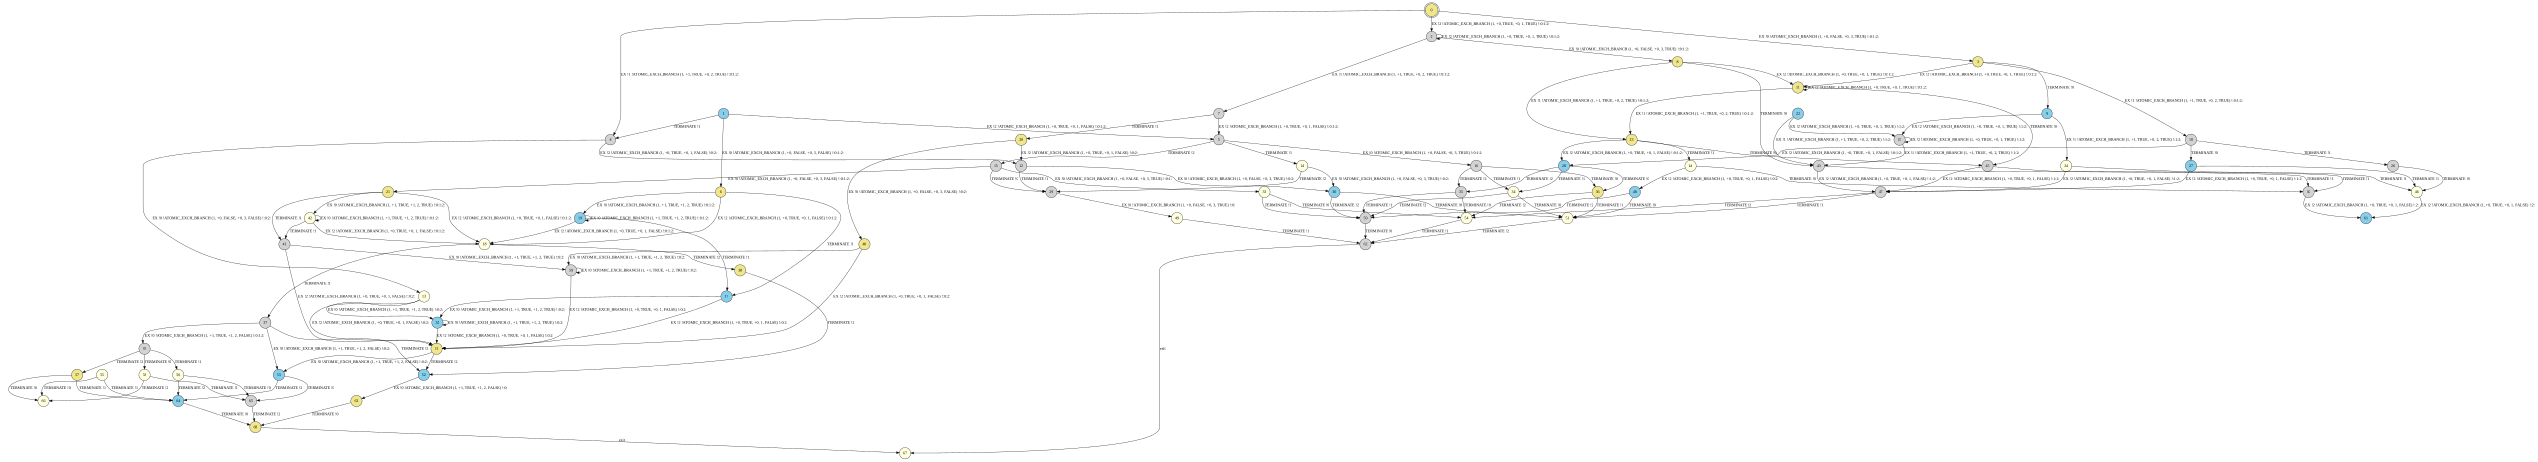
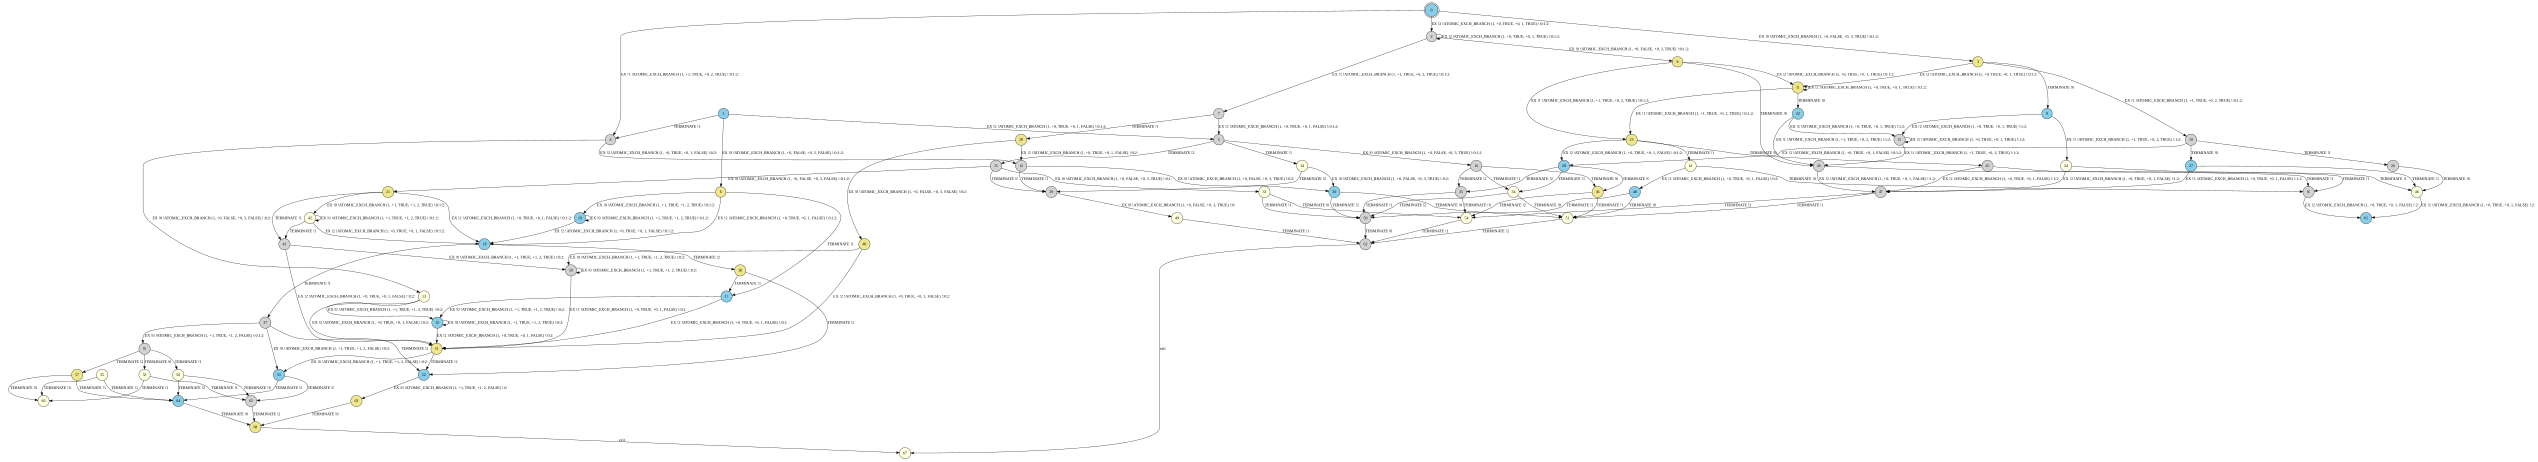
  digraph {
    fontname="Liberation Serif"
    node [fillcolor=lightgrey fontname="Liberation Serif" shape=circle style=filled]
    edge [fontname="Liberation Serif"]
-   0 [fillcolor=khaki peripheries=2]
+   0 [fillcolor=skyblue peripheries=2]
    2
    3 [fillcolor=khaki]
    4
    1 [fillcolor=skyblue]
    5
    6 [fillcolor=khaki]
    7
    8 [fillcolor=khaki]
    9 [fillcolor=skyblue]
    10
    11 [fillcolor=khaki]
    12
    13 [fillcolor=lightyellow]
    14 [fillcolor=lightyellow]
    15
    16
    17 [fillcolor=skyblue]
-   18 [fillcolor=lightyellow]
+   18 [fillcolor=skyblue]
    19 [fillcolor=skyblue]
    20 [fillcolor=khaki]
    23 [fillcolor=khaki]
    43
    24 [fillcolor=lightyellow]
    25
    26
    27 [fillcolor=skyblue]
    28 [fillcolor=skyblue]
    22 [fillcolor=skyblue]
    29
    30 [fillcolor=skyblue]
    31 [fillcolor=khaki]
    32 [fillcolor=skyblue]
    21 [fillcolor=khaki]
    33 [fillcolor=lightyellow]
    34 [fillcolor=lightyellow]
    35
    36 [fillcolor=khaki]
    37
    38 [fillcolor=khaki]
    40 [fillcolor=khaki]
    41
    42 [fillcolor=lightyellow]
    44 [fillcolor=lightyellow]
    45
    46 [fillcolor=lightyellow]
    47
    49 [fillcolor=lightyellow]
    50
    51 [fillcolor=lightyellow]
    52 [fillcolor=skyblue]
    53 [fillcolor=skyblue]
    54 [fillcolor=lightyellow]
    39
    56 [fillcolor=lightyellow]
    57 [fillcolor=khaki]
    58 [fillcolor=lightyellow]
    59
    60
    48 [fillcolor=skyblue]
    61 [fillcolor=skyblue]
    62
    63 [fillcolor=khaki]
    64 [fillcolor=skyblue]
    65
    55 [fillcolor=lightyellow]
    66 [fillcolor=lightyellow]
    67 [fillcolor=lightyellow]
    68 [fillcolor=khaki]
    0 -> 2 [label="EX !2 !ATOMIC_EXCH_BRANCH (1, +0, TRUE, +0, 1, TRUE) !:0:1:2:"]
    0 -> 3 [label="EX !0 !ATOMIC_EXCH_BRANCH (1, +0, FALSE, +0, 3, TRUE) !:0:1:2:"]
    0 -> 4 [label="EX !1 !ATOMIC_EXCH_BRANCH (1, +1, TRUE, +0, 2, TRUE) !:0:1:2:"]
    2 -> 2 [label="EX !2 !ATOMIC_EXCH_BRANCH (1, +0, TRUE, +0, 1, TRUE) !:0:1:2:"]
    2 -> 7 [label="EX !1 !ATOMIC_EXCH_BRANCH (1, +1, TRUE, +0, 2, TRUE) !:0:1:2:"]
    2 -> 8 [label="EX !0 !ATOMIC_EXCH_BRANCH (1, +0, FALSE, +0, 3, TRUE) !:0:1:2:"]
    3 -> 9 [label="TERMINATE !0"]
    3 -> 10 [label="EX !1 !ATOMIC_EXCH_BRANCH (1, +1, TRUE, +0, 2, TRUE) !:0:1:2:"]
    3 -> 11 [label="EX !2 !ATOMIC_EXCH_BRANCH (1, +0, TRUE, +0, 1, TRUE) !:0:1:2:"]
    4 -> 12 [label="EX !2 !ATOMIC_EXCH_BRANCH (1, +0, TRUE, +0, 1, FALSE) !:0:2:"]
    4 -> 13 [label="EX !0 !ATOMIC_EXCH_BRANCH (1, +0, FALSE, +0, 3, FALSE) !:0:2:"]
    1 -> 4 [label="TERMINATE !1"]
    1 -> 5 [label="EX !2 !ATOMIC_EXCH_BRANCH (1, +0, TRUE, +0, 1, FALSE) !:0:1:2:"]
    1 -> 6 [label="EX !0 !ATOMIC_EXCH_BRANCH (1, +0, FALSE, +0, 3, FALSE) !:0:1:2:"]
    5 -> 14 [label="TERMINATE !1"]
    5 -> 15 [label="TERMINATE !2"]
    5 -> 16 [label="EX !0 !ATOMIC_EXCH_BRANCH (1, +0, FALSE, +0, 3, TRUE) !:0:1:2:"]
    6 -> 17 [label="TERMINATE !1"]
    6 -> 18 [label="EX !2 !ATOMIC_EXCH_BRANCH (1, +0, TRUE, +0, 1, FALSE) !:0:1:2:"]
    6 -> 19 [label="EX !0 !ATOMIC_EXCH_BRANCH (1, +1, TRUE, +1, 2, TRUE) !:0:1:2:"]
    7 -> 5 [label="EX !2 !ATOMIC_EXCH_BRANCH (1, +0, TRUE, +0, 1, FALSE) !:0:1:2:"]
    7 -> 20 [label="TERMINATE !1"]
    8 -> 11 [label="EX !2 !ATOMIC_EXCH_BRANCH (1, +0, TRUE, +0, 1, TRUE) !:0:1:2:"]
    8 -> 23 [label="EX !1 !ATOMIC_EXCH_BRANCH (1, +1, TRUE, +0, 2, TRUE) !:0:1:2:"]
    8 -> 43 [label="TERMINATE !0"]
    9 -> 24 [label="EX !1 !ATOMIC_EXCH_BRANCH (1, +1, TRUE, +0, 2, TRUE) !:1:2:"]
    9 -> 25 [label="EX !2 !ATOMIC_EXCH_BRANCH (1, +0, TRUE, +0, 1, TRUE) !:1:2:"]
    10 -> 26 [label="TERMINATE !1"]
    10 -> 27 [label="TERMINATE !0"]
    10 -> 28 [label="EX !2 !ATOMIC_EXCH_BRANCH (1, +0, TRUE, +0, 1, FALSE) !:0:1:2:"]
    11 -> 11 [label="EX !2 !ATOMIC_EXCH_BRANCH (1, +0, TRUE, +0, 1, TRUE) !:0:1:2:"]
    11 -> 23 [label="EX !1 !ATOMIC_EXCH_BRANCH (1, +1, TRUE, +0, 2, TRUE) !:0:1:2:"]
-   11 -> 45 [label="TERMINATE !0"]
+   11 -> 22 [label="TERMINATE !0"]
    12 -> 29 [label="TERMINATE !1"]
    12 -> 30 [label="EX !0 !ATOMIC_EXCH_BRANCH (1, +0, FALSE, +0, 3, TRUE) !:0:2:"]
    13 -> 31 [label="EX !2 !ATOMIC_EXCH_BRANCH (1, +0, TRUE, +0, 1, FALSE) !:0:2:"]
    13 -> 32 [label="EX !0 !ATOMIC_EXCH_BRANCH (1, +1, TRUE, +1, 2, TRUE) !:0:2:"]
    14 -> 29 [label="TERMINATE !2"]
    14 -> 30 [label="EX !0 !ATOMIC_EXCH_BRANCH (1, +0, FALSE, +0, 3, TRUE) !:0:2:"]
    15 -> 29 [label="TERMINATE !0"]
    15 -> 21 [label="EX !0 !ATOMIC_EXCH_BRANCH (1, +0, FALSE, +0, 3, FALSE) !:0:1:2:"]
    15 -> 33 [label="EX !0 !ATOMIC_EXCH_BRANCH (1, +0, FALSE, +0, 3, TRUE) !:0:1:"]
    16 -> 34 [label="TERMINATE !1"]
    16 -> 35 [label="TERMINATE !2"]
    16 -> 36 [label="TERMINATE !0"]
    17 -> 31 [label="EX !2 !ATOMIC_EXCH_BRANCH (1, +0, TRUE, +0, 1, FALSE) !:0:2:"]
    17 -> 32 [label="EX !0 !ATOMIC_EXCH_BRANCH (1, +1, TRUE, +1, 2, TRUE) !:0:2:"]
    18 -> 37 [label="TERMINATE !1"]
    18 -> 38 [label="TERMINATE !2"]
-   19 -> 17 [label="TERMINATE !1"]
+   38 -> 17 [label="TERMINATE !1"]
    19 -> 18 [label="EX !2 !ATOMIC_EXCH_BRANCH (1, +0, TRUE, +0, 1, FALSE) !:0:1:2:"]
    19 -> 19 [label="EX !0 !ATOMIC_EXCH_BRANCH (1, +1, TRUE, +1, 2, TRUE) !:0:1:2:"]
    20 -> 12 [label="EX !2 !ATOMIC_EXCH_BRANCH (1, +0, TRUE, +0, 1, FALSE) !:0:2:"]
    20 -> 40 [label="EX !0 !ATOMIC_EXCH_BRANCH (1, +0, FALSE, +0, 3, FALSE) !:0:2:"]
    23 -> 28 [label="EX !2 !ATOMIC_EXCH_BRANCH (1, +0, TRUE, +0, 1, FALSE) !:0:1:2:"]
    23 -> 44 [label="TERMINATE !1"]
    23 -> 45 [label="TERMINATE !0"]
    43 -> 47 [label="EX !2 !ATOMIC_EXCH_BRANCH (1, +0, TRUE, +0, 1, FALSE) !:1:2:"]
    43 -> 60 [label="TERMINATE !1"]
    24 -> 46 [label="TERMINATE !1"]
    24 -> 47 [label="EX !2 !ATOMIC_EXCH_BRANCH (1, +0, TRUE, +0, 1, FALSE) !:1:2:"]
    25 -> 43 [label="EX !1 !ATOMIC_EXCH_BRANCH (1, +1, TRUE, +0, 2, TRUE) !:1:2:"]
    25 -> 25 [label="EX !2 !ATOMIC_EXCH_BRANCH (1, +0, TRUE, +0, 1, TRUE) !:1:2:"]
    26 -> 46 [label="TERMINATE !0"]
    27 -> 46 [label="TERMINATE !1"]
    27 -> 47 [label="EX !2 !ATOMIC_EXCH_BRANCH (1, +0, TRUE, +0, 1, FALSE) !:1:2:"]
    28 -> 34 [label="TERMINATE !1"]
    28 -> 35 [label="TERMINATE !2"]
    28 -> 36 [label="TERMINATE !0"]
    22 -> 43 [label="EX !1 !ATOMIC_EXCH_BRANCH (1, +1, TRUE, +0, 2, TRUE) !:1:2:"]
    22 -> 25 [label="EX !2 !ATOMIC_EXCH_BRANCH (1, +0, TRUE, +0, 1, TRUE) !:1:2:"]
    29 -> 49 [label="EX !0 !ATOMIC_EXCH_BRANCH (1, +0, FALSE, +0, 3, TRUE) !:0:"]
    30 -> 50 [label="TERMINATE !2"]
    30 -> 51 [label="TERMINATE !0"]
    31 -> 52 [label="TERMINATE !2"]
    31 -> 53 [label="EX !0 !ATOMIC_EXCH_BRANCH (1, +1, TRUE, +1, 2, FALSE) !:0:2:"]
    32 -> 31 [label="EX !2 !ATOMIC_EXCH_BRANCH (1, +0, TRUE, +0, 1, FALSE) !:0:2:"]
    32 -> 32 [label="EX !0 !ATOMIC_EXCH_BRANCH (1, +1, TRUE, +1, 2, TRUE) !:0:2:"]
    21 -> 18 [label="EX !2 !ATOMIC_EXCH_BRANCH (1, +0, TRUE, +0, 1, FALSE) !:0:1:2:"]
    21 -> 41 [label="TERMINATE !1"]
    21 -> 42 [label="EX !0 !ATOMIC_EXCH_BRANCH (1, +1, TRUE, +1, 2, TRUE) !:0:1:2:"]
    33 -> 50 [label="TERMINATE !1"]
    33 -> 54 [label="TERMINATE !0"]
    34 -> 50 [label="TERMINATE !2"]
    34 -> 51 [label="TERMINATE !0"]
    35 -> 50 [label="TERMINATE !1"]
    35 -> 54 [label="TERMINATE !0"]
    36 -> 51 [label="TERMINATE !1"]
    36 -> 54 [label="TERMINATE !2"]
    37 -> 52 [label="TERMINATE !2"]
    37 -> 53 [label="EX !0 !ATOMIC_EXCH_BRANCH (1, +1, TRUE, +1, 2, FALSE) !:0:2:"]
    37 -> 39 [label="EX !0 !ATOMIC_EXCH_BRANCH (1, +1, TRUE, +1, 2, FALSE) !:0:1:2:"]
    38 -> 52 [label="TERMINATE !2"]
    40 -> 31 [label="EX !2 !ATOMIC_EXCH_BRANCH (1, +0, TRUE, +0, 1, FALSE) !:0:2:"]
    40 -> 59 [label="EX !0 !ATOMIC_EXCH_BRANCH (1, +1, TRUE, +1, 2, TRUE) !:0:2:"]
    41 -> 31 [label="EX !2 !ATOMIC_EXCH_BRANCH (1, +0, TRUE, +0, 1, FALSE) !:0:2:"]
    41 -> 59 [label="EX !0 !ATOMIC_EXCH_BRANCH (1, +1, TRUE, +1, 2, TRUE) !:0:2:"]
    42 -> 18 [label="EX !2 !ATOMIC_EXCH_BRANCH (1, +0, TRUE, +0, 1, FALSE) !:0:1:2:"]
    42 -> 41 [label="TERMINATE !1"]
    42 -> 42 [label="EX !0 !ATOMIC_EXCH_BRANCH (1, +1, TRUE, +1, 2, TRUE) !:0:1:2:"]
    44 -> 60 [label="TERMINATE !0"]
    44 -> 48 [label="EX !2 !ATOMIC_EXCH_BRANCH (1, +0, TRUE, +0, 1, FALSE) !:0:2:"]
    45 -> 47 [label="EX !2 !ATOMIC_EXCH_BRANCH (1, +0, TRUE, +0, 1, FALSE) !:1:2:"]
    45 -> 60 [label="TERMINATE !1"]
    46 -> 61 [label="EX !2 !ATOMIC_EXCH_BRANCH (1, +0, TRUE, +0, 1, FALSE) !:2:"]
    47 -> 51 [label="TERMINATE !1"]
    47 -> 54 [label="TERMINATE !2"]
    49 -> 62 [label="TERMINATE !1"]
    50 -> 62 [label="TERMINATE !0"]
    51 -> 62 [label="TERMINATE !2"]
    52 -> 63 [label="EX !0 !ATOMIC_EXCH_BRANCH (1, +1, TRUE, +1, 2, FALSE) !:0:"]
    53 -> 64 [label="TERMINATE !2"]
    53 -> 65 [label="TERMINATE !0"]
    54 -> 62 [label="TERMINATE !1"]
    39 -> 56 [label="TERMINATE !1"]
    39 -> 57 [label="TERMINATE !2"]
    39 -> 58 [label="TERMINATE !0"]
    56 -> 64 [label="TERMINATE !2"]
    56 -> 65 [label="TERMINATE !0"]
    57 -> 64 [label="TERMINATE !1"]
    57 -> 66 [label="TERMINATE !0"]
    58 -> 65 [label="TERMINATE !1"]
    58 -> 66 [label="TERMINATE !2"]
    59 -> 31 [label="EX !2 !ATOMIC_EXCH_BRANCH (1, +0, TRUE, +0, 1, FALSE) !:0:2:"]
    59 -> 59 [label="EX !0 !ATOMIC_EXCH_BRANCH (1, +1, TRUE, +1, 2, TRUE) !:0:2:"]
    60 -> 61 [label="EX !2 !ATOMIC_EXCH_BRANCH (1, +0, TRUE, +0, 1, FALSE) !:2:"]
    48 -> 50 [label="TERMINATE !2"]
    48 -> 51 [label="TERMINATE !0"]
    62 -> 67 [label=exit]
    63 -> 68 [label="TERMINATE !0"]
    64 -> 68 [label="TERMINATE !0"]
    65 -> 68 [label="TERMINATE !2"]
    55 -> 64 [label="TERMINATE !1"]
    55 -> 66 [label="TERMINATE !0"]
    68 -> 67 [label=exit]
  }
